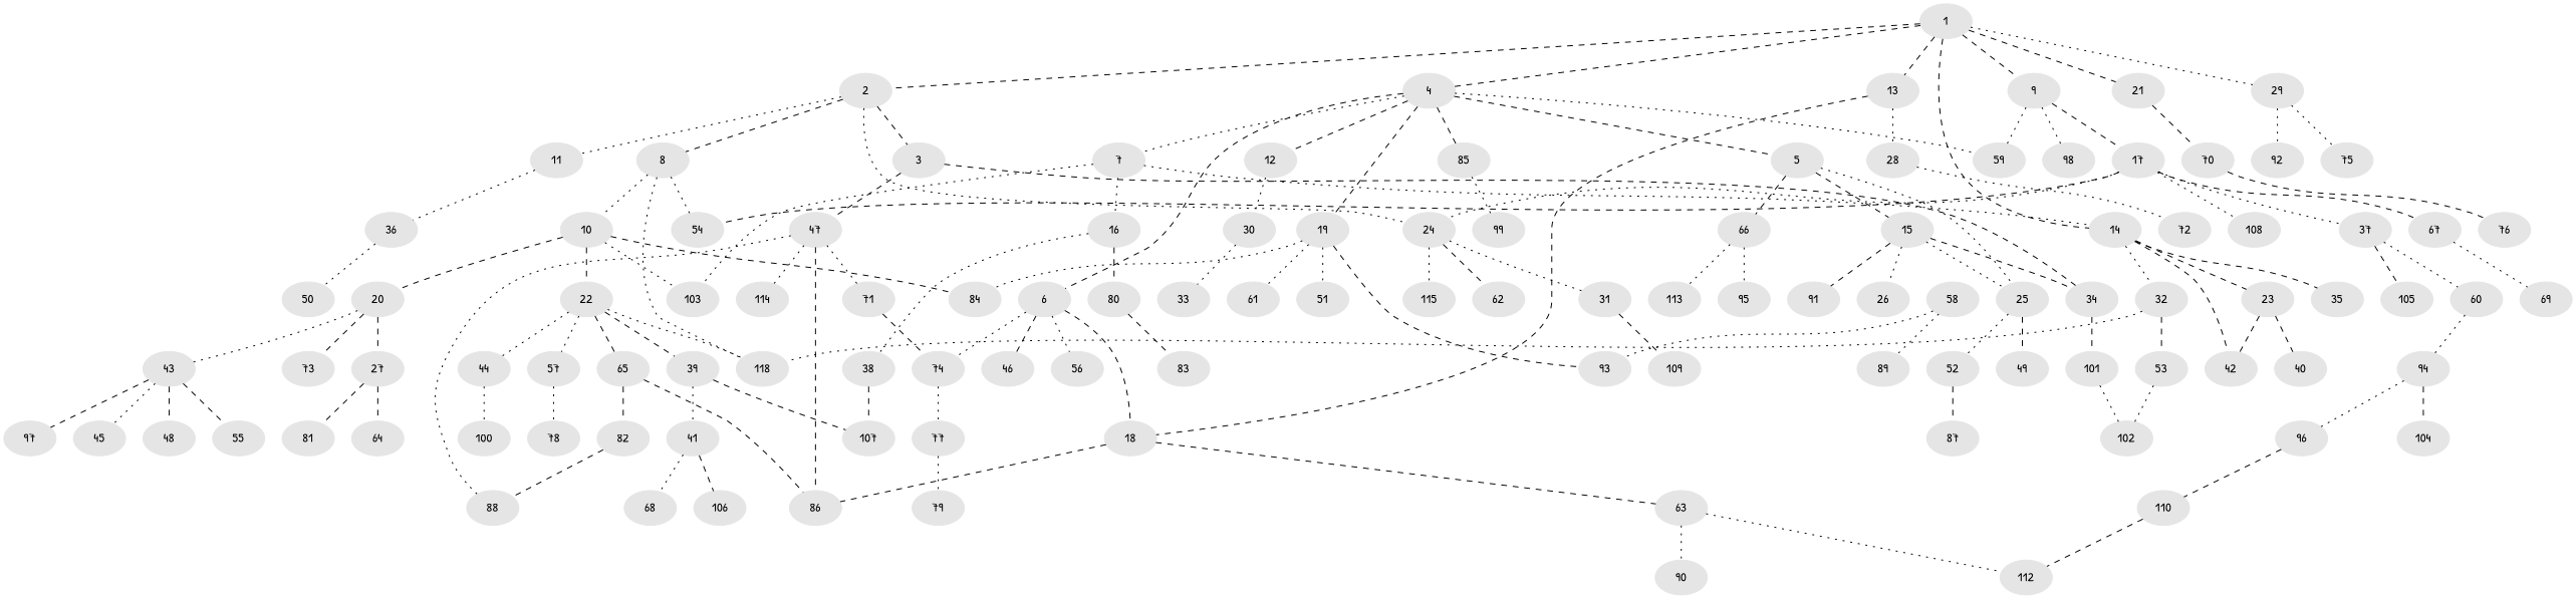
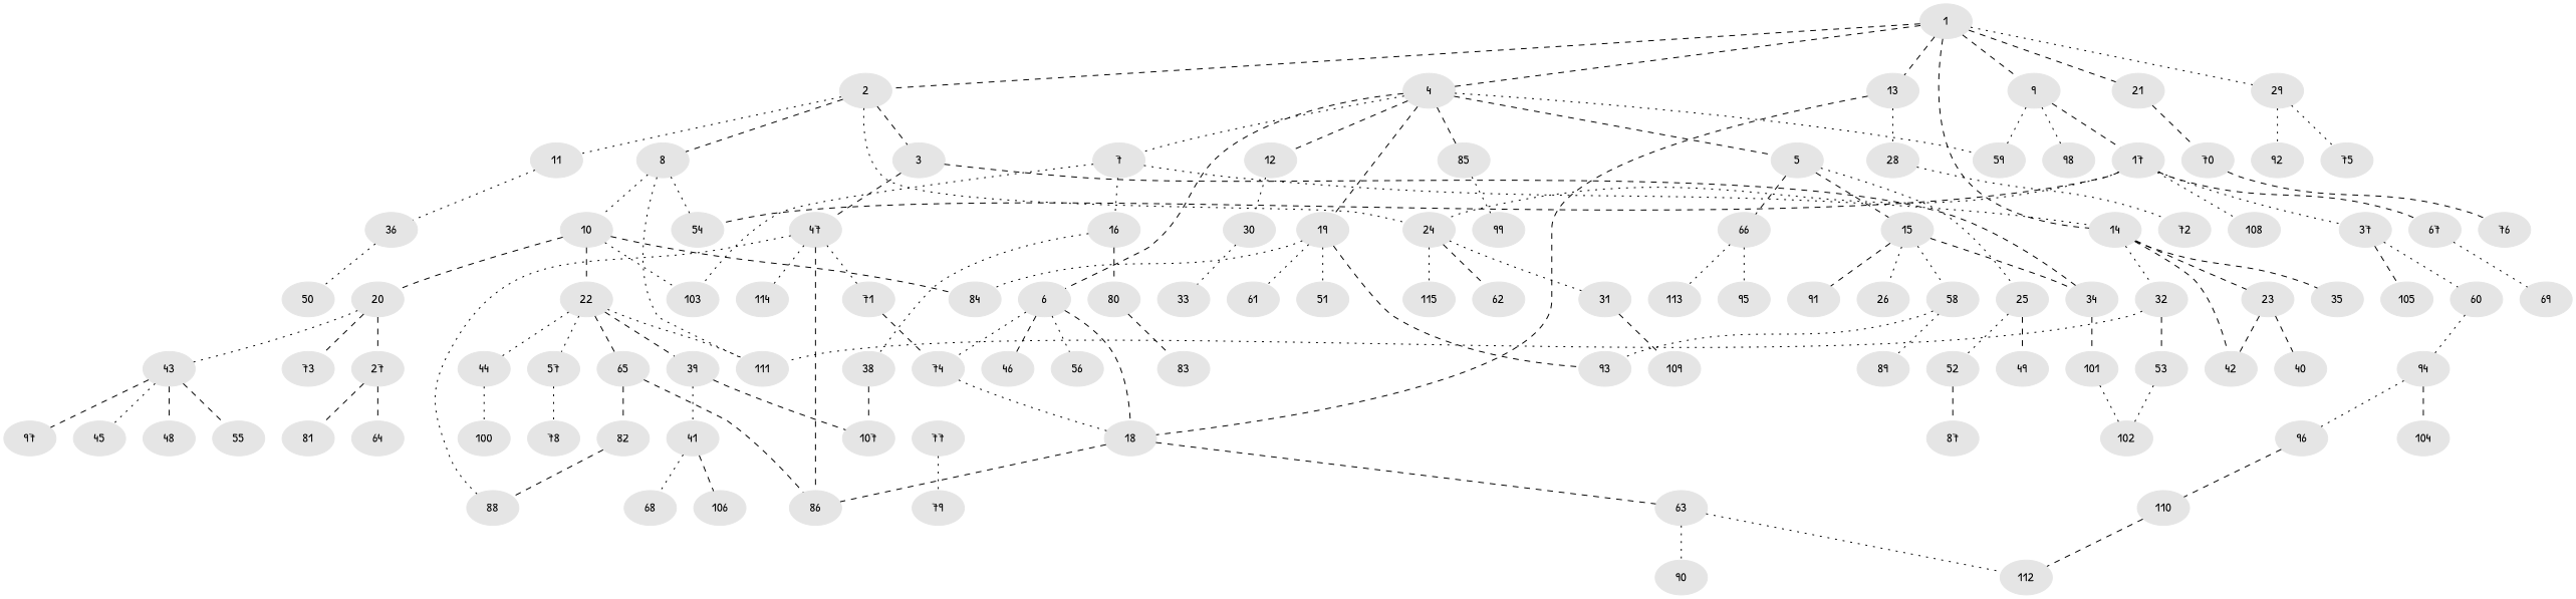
  graph {
    fontname="Patrick Hand"
    node [color=gray90 fontname="Patrick Hand" style=filled]
    edge [fontname="Patrick Hand" style=dashed]
    1
    2
    4
    9
    13
    14
    21
    29
    3
    8
    11
    24
    5
    6
    7
    12
    19
    59
    85
    17
    98
    18
    28
    23
    32
    35
    42
    70
    75
    92
    34
    47
    10
    54
-   111 [label=118]
+   111
    36
    31
    62
    115
    101
    86
    71
    88
    114
    15
    25
    66
    46
    56
    74
    16
    103
    30
    84
    51
    61
    93
    99
    26
    58
    91
    49
    52
    95
    113
    63
    77
    38
    80
    20
    22
    37
    67
    108
    27
    43
    73
    39
    44
    57
    65
    50
    33
    72
    40
    53
    89
    107
    83
    60
    105
    69
    90
    112
    64
    81
    45
    48
    55
    97
    76
    41
    100
    78
    82
    109
    87
    102
    94
    68
    106
    96
    104
    79
    110
    1 -- 2
    1 -- 4
    1 -- 9
    1 -- 13
    1 -- 14
    1 -- 21
    1 -- 29 [style=dotted]
    2 -- 3
    2 -- 8
    2 -- 11 [style=dotted]
    2 -- 24 [style=dotted]
    4 -- 5
    4 -- 6
    4 -- 7 [style=dotted]
    4 -- 12
    4 -- 19
    4 -- 59 [style=dotted]
    4 -- 85
    9 -- 59 [style=dotted]
    9 -- 17
    9 -- 98 [style=dotted]
    13 -- 18
    13 -- 28 [style=dotted]
    14 -- 23
    14 -- 32 [style=dotted]
    14 -- 35
    14 -- 42
    21 -- 70
    29 -- 75 [style=dotted]
    29 -- 92 [style=dotted]
    3 -- 34
    3 -- 47
    8 -- 10 [style=dotted]
    8 -- 54 [style=dotted]
    8 -- 111 [style=dotted]
    11 -- 36 [style=dotted]
    24 -- 31 [style=dotted]
    24 -- 62
    24 -- 115 [style=dotted]
    5 -- 15
    5 -- 25 [style=dotted]
    5 -- 66
    6 -- 18
    6 -- 46
    6 -- 56 [style=dotted]
    6 -- 74 [style=dotted]
    7 -- 14 [style=dotted]
    7 -- 16 [style=dotted]
    7 -- 103 [style=dotted]
    12 -- 30 [style=dotted]
    19 -- 84 [style=dotted]
    19 -- 51 [style=dotted]
    19 -- 61 [style=dotted]
    19 -- 93
    85 -- 99 [style=dotted]
    17 -- 24 [style=dotted]
    17 -- 54
    17 -- 37 [style=dotted]
    17 -- 67
    17 -- 108 [style=dotted]
    18 -- 86
    18 -- 63
    28 -- 72 [style=dotted]
    23 -- 42
    23 -- 40
    32 -- 111 [style=dotted]
    32 -- 53
    70 -- 76
    34 -- 101
    47 -- 86
    47 -- 71 [style=dotted]
    47 -- 88 [style=dotted]
    47 -- 114 [style=dotted]
    10 -- 103 [style=dotted]
    10 -- 84
    10 -- 20
    10 -- 22
    36 -- 50 [style=dotted]
    31 -- 109
    101 -- 102 [style=dotted]
    71 -- 74
    15 -- 34
    15 -- 26 [style=dotted]
-   15 -- 25 [style=dotted]
+   15 -- 58 [style=dotted]
    15 -- 91
    25 -- 49
    25 -- 52 [style=dotted]
    66 -- 95 [style=dotted]
    66 -- 113 [style=dotted]
-   74 -- 77 [style=dotted]
+   74 -- 18 [style=dotted]
    16 -- 38 [style=dotted]
    16 -- 80
    30 -- 33 [style=dotted]
    58 -- 93 [style=dotted]
    58 -- 89 [style=dotted]
    52 -- 87
    63 -- 90 [style=dotted]
    63 -- 112 [style=dotted]
    77 -- 79 [style=dotted]
    38 -- 107
    80 -- 83
    20 -- 27
    20 -- 43 [style=dotted]
    20 -- 73
    22 -- 111 [style=dotted]
    22 -- 39
    22 -- 44 [style=dotted]
    22 -- 57 [style=dotted]
    22 -- 65
    37 -- 60 [style=dotted]
    37 -- 105
    67 -- 69 [style=dotted]
    27 -- 64
    27 -- 81
    43 -- 45 [style=dotted]
    43 -- 48
    43 -- 55
    43 -- 97
    39 -- 107
    39 -- 41 [style=dotted]
    44 -- 100 [style=dotted]
    57 -- 78 [style=dotted]
    65 -- 86
    65 -- 82
    53 -- 102 [style=dotted]
    60 -- 94 [style=dotted]
    41 -- 68 [style=dotted]
    41 -- 106
    82 -- 88
    94 -- 96 [style=dotted]
    94 -- 104
    96 -- 110
    110 -- 112
  }
